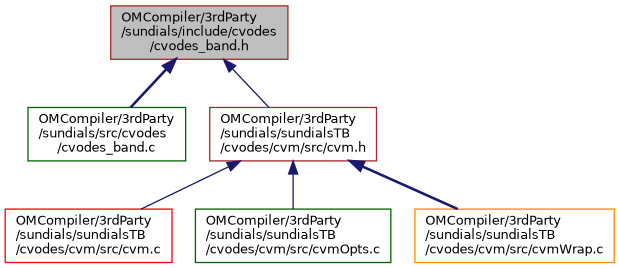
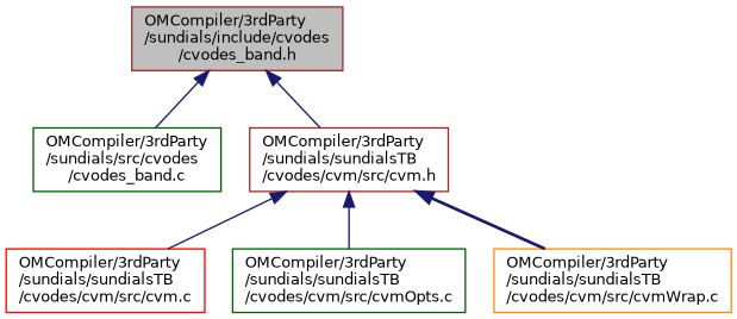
  digraph {
    node [color=brown fillcolor=white fontname=Helvetica fontsize=10 shape=record style=filled]
    edge [color=midnightblue dir=back fontname=Helvetica fontsize=10 labelfontname=Helvetica labelfontsize=10 style=solid]
    n1 [fillcolor=grey75 fontcolor=black height=0.2 label="OMCompiler/3rdParty\l/sundials/include/cvodes\l/cvodes_band.h" width=0.4]
    n2 [color=darkgreen height=0.2 label="OMCompiler/3rdParty\l/sundials/src/cvodes\l/cvodes_band.c" width=0.4]
    n3 [height=0.2 label="OMCompiler/3rdParty\l/sundials/sundialsTB\l/cvodes/cvm/src/cvm.h" width=0.4]
    n4 [color=red height=0.2 label="OMCompiler/3rdParty\l/sundials/sundialsTB\l/cvodes/cvm/src/cvm.c" width=0.4]
    n5 [color=darkgreen height=0.2 label="OMCompiler/3rdParty\l/sundials/sundialsTB\l/cvodes/cvm/src/cvmOpts.c" width=0.4]
    n6 [color=darkorange height=0.2 label="OMCompiler/3rdParty\l/sundials/sundialsTB\l/cvodes/cvm/src/cvmWrap.c" width=0.4]
-   n1 -> n2 [style=bold]
+   n1 -> n2
    n1 -> n3
    n3 -> n4
    n3 -> n5
    n3 -> n6 [style=bold]
  }
